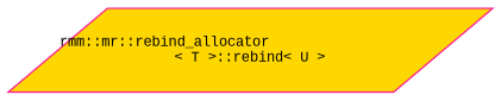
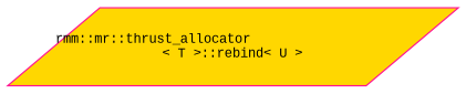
  digraph {
    rankdir=TB
    fontname="Liberation Mono"
-   n1 [color=deeppink fillcolor=gold fontname="Liberation Mono" fontsize=10 height=0.2 label="rmm::mr::rebind_allocator\l\< T \>::rebind\< U \>" shape=parallelogram style=filled width=0.4]
+   n1 [color=deeppink fillcolor=gold fontname="Liberation Mono" fontsize=10 height=0.2 label="rmm::mr::thrust_allocator\l\< T \>::rebind\< U \>" shape=parallelogram style=filled width=0.4]
  }
